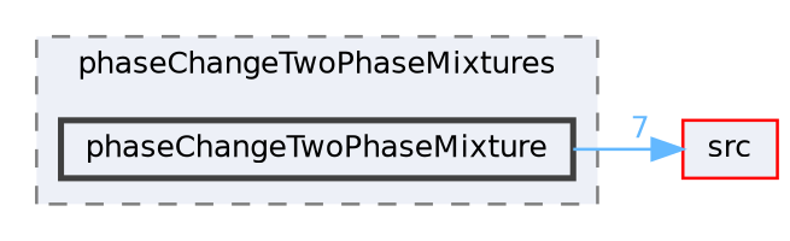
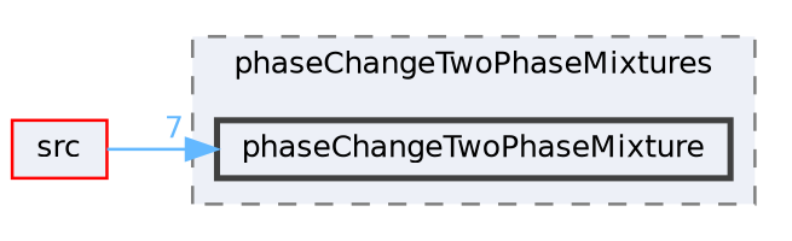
  digraph {
    compound=true
    rankdir=LR
    node [fillcolor="#edf0f7" fontname=Helvetica fontsize=10 shape=box]
    n1 [color=grey25 height=0.2 label=phaseChangeTwoPhaseMixture style="filled,bold" width=0.4]
    n2 [color=red height=0.2 label=src style=filled width=0.4]
    subgraph cluster_1 {
      bgcolor="#edf0f7"
      fontname=Helvetica
      fontsize=10
      label=phaseChangeTwoPhaseMixtures
      pencolor=grey50
      style="filled,dashed"
      n1
    }
-   n1 -> n2 [color=steelblue1 fontcolor=steelblue1 fontname=Helvetica fontsize=10 headlabel=7 labeldistance=1.5 labelfontname=Helvetica labelfontsize=10]
+   n2 -> n1 [color=steelblue1 fontcolor=steelblue1 fontname=Helvetica fontsize=10 headlabel=7 labeldistance=1.5 labelfontname=Helvetica labelfontsize=10]
  }
